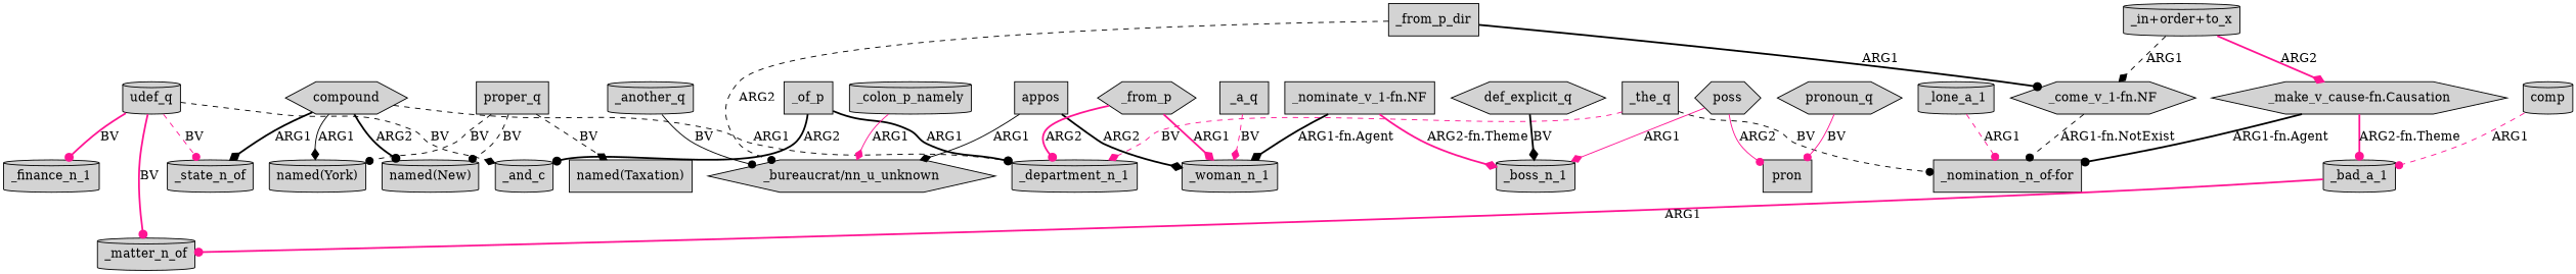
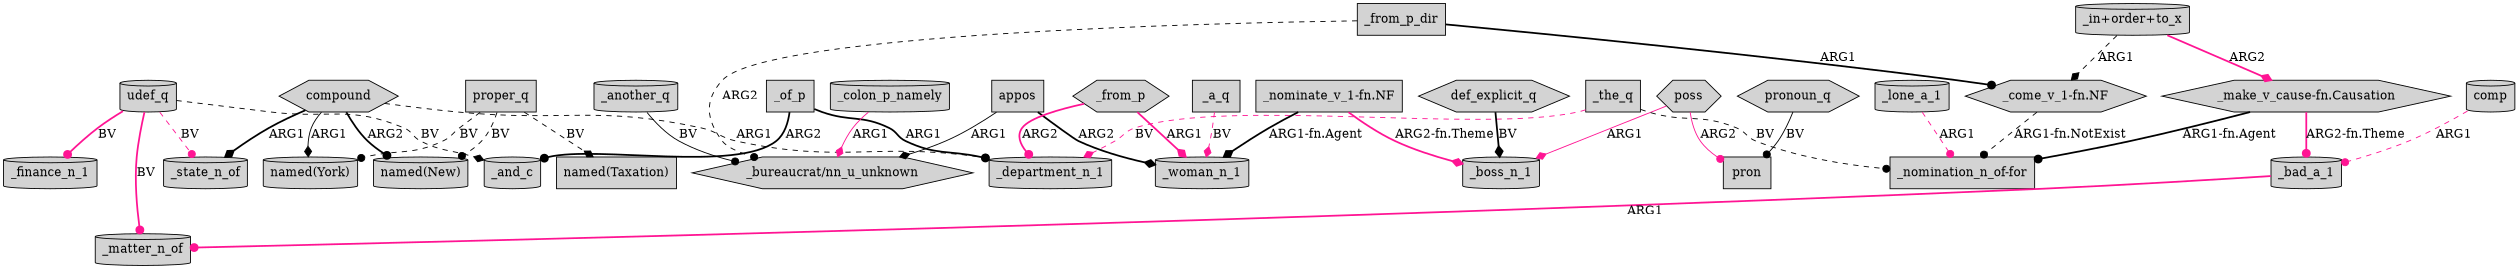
  digraph {
    node [shape=cylinder style=filled]
    edge [arrowhead=dot color=black style=bold]
    "_come_v_1-fn.NF" [shape=hexagon]
    "_nomination_n_of-for" [shape=box]
    "_in+order+to_x"
    "_make_v_cause-fn.Causation" [shape=hexagon]
    _bad_a_1
    _matter_n_of
    compound [shape=hexagon]
    "named(New)"
    _department_n_1
    _state_n_of
    "named(York)"
    poss [shape=hexagon]
    pron [shape=box]
    _boss_n_1
    appos [shape=box]
    "_bureaucrat/nn_u_unknown" [shape=hexagon]
    _woman_n_1
    udef_q
    _finance_n_1
    _and_c
    proper_q [shape=box]
    "named(Taxation)" [shape=box]
    _from_p [shape=hexagon]
    _of_p [shape=box]
    _another_q
    _lone_a_1
    _from_p_dir [shape=box]
    comp
    _colon_p_namely
    _the_q [shape=box]
    "_nominate_v_1-fn.NF" [shape=box]
    pronoun_q [shape=hexagon]
    _a_q [shape=box]
    def_explicit_q [shape=hexagon]
    "_come_v_1-fn.NF" -> "_nomination_n_of-for" [label="ARG1-fn.NotExist" style=dashed]
    "_in+order+to_x" -> "_come_v_1-fn.NF" [arrowhead=diamond label=ARG1 style=dashed]
    "_in+order+to_x" -> "_make_v_cause-fn.Causation" [arrowhead=diamond color=deeppink label=ARG2]
    "_make_v_cause-fn.Causation" -> "_nomination_n_of-for" [label="ARG1-fn.Agent"]
    "_make_v_cause-fn.Causation" -> _bad_a_1 [color=deeppink label="ARG2-fn.Theme"]
    _bad_a_1 -> _matter_n_of [color=deeppink label=ARG1]
    compound -> "named(New)" [label=ARG2]
    compound -> _department_n_1 [label=ARG1 style=dashed]
    compound -> _state_n_of [arrowhead=diamond label=ARG1]
    compound -> "named(York)" [arrowhead=diamond label=ARG1 style=solid]
    poss -> pron [color=deeppink label=ARG2 style=solid]
    poss -> _boss_n_1 [arrowhead=diamond color=deeppink label=ARG1 style=solid]
    appos -> "_bureaucrat/nn_u_unknown" [arrowhead=diamond label=ARG1 style=solid]
    appos -> _woman_n_1 [arrowhead=diamond label=ARG2]
    udef_q -> _matter_n_of [color=deeppink label=BV]
    udef_q -> _state_n_of [color=deeppink label=BV style=dashed]
    udef_q -> _finance_n_1 [color=deeppink label=BV]
    udef_q -> _and_c [arrowhead=diamond label=BV style=dashed]
    proper_q -> "named(New)" [label=BV style=dashed]
    proper_q -> "named(York)" [label=BV style=dashed]
    proper_q -> "named(Taxation)" [arrowhead=diamond label=BV style=dashed]
    _from_p -> _department_n_1 [color=deeppink label=ARG2]
    _from_p -> _woman_n_1 [arrowhead=diamond color=deeppink label=ARG1]
    _of_p -> _department_n_1 [label=ARG1]
    _of_p -> _and_c [label=ARG2]
    _another_q -> "_bureaucrat/nn_u_unknown" [label=BV style=solid]
    _lone_a_1 -> "_nomination_n_of-for" [color=deeppink label=ARG1 style=dashed]
    _from_p_dir -> "_come_v_1-fn.NF" [label=ARG1]
    _from_p_dir -> "_bureaucrat/nn_u_unknown" [label=ARG2 style=dashed]
    comp -> _bad_a_1 [color=deeppink label=ARG1 style=dashed]
    _colon_p_namely -> "_bureaucrat/nn_u_unknown" [arrowhead=diamond color=deeppink label=ARG1 style=solid]
    _the_q -> "_nomination_n_of-for" [label=BV style=dashed]
    _the_q -> _department_n_1 [arrowhead=diamond color=deeppink label=BV style=dashed]
    "_nominate_v_1-fn.NF" -> _boss_n_1 [arrowhead=diamond color=deeppink label="ARG2-fn.Theme"]
    "_nominate_v_1-fn.NF" -> _woman_n_1 [arrowhead=diamond label="ARG1-fn.Agent"]
-   pronoun_q -> pron [color=deeppink label=BV style=solid]
+   pronoun_q -> pron [label=BV style=solid]
    _a_q -> _woman_n_1 [arrowhead=diamond color=deeppink label=BV style=dashed]
    def_explicit_q -> _boss_n_1 [arrowhead=diamond label=BV]
  }
